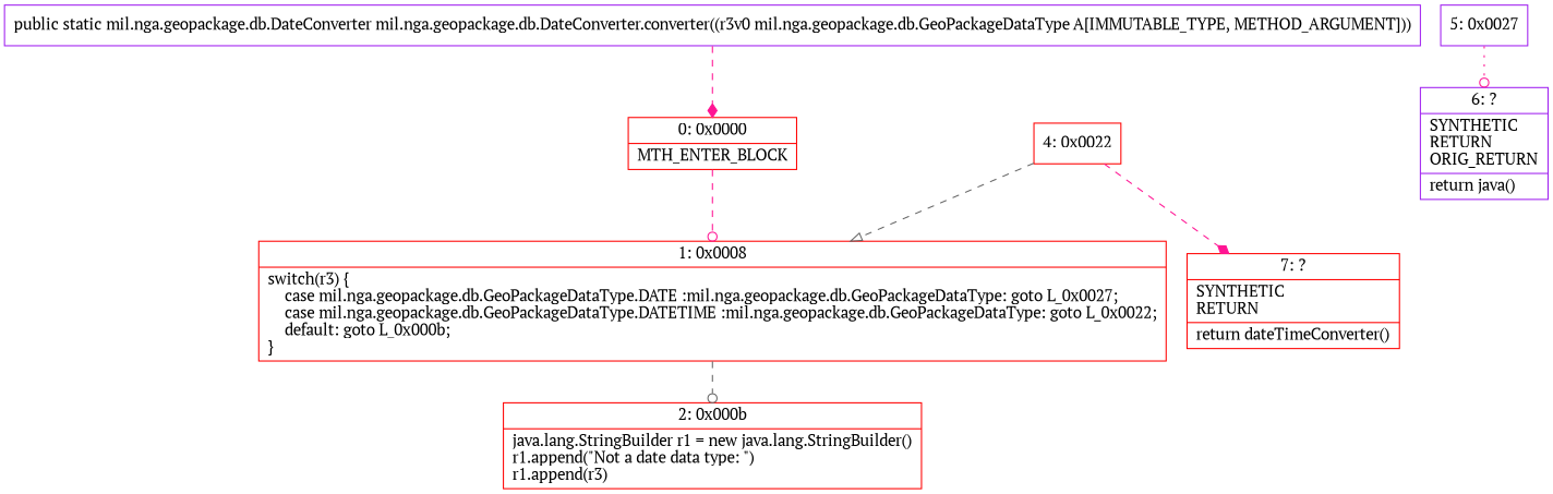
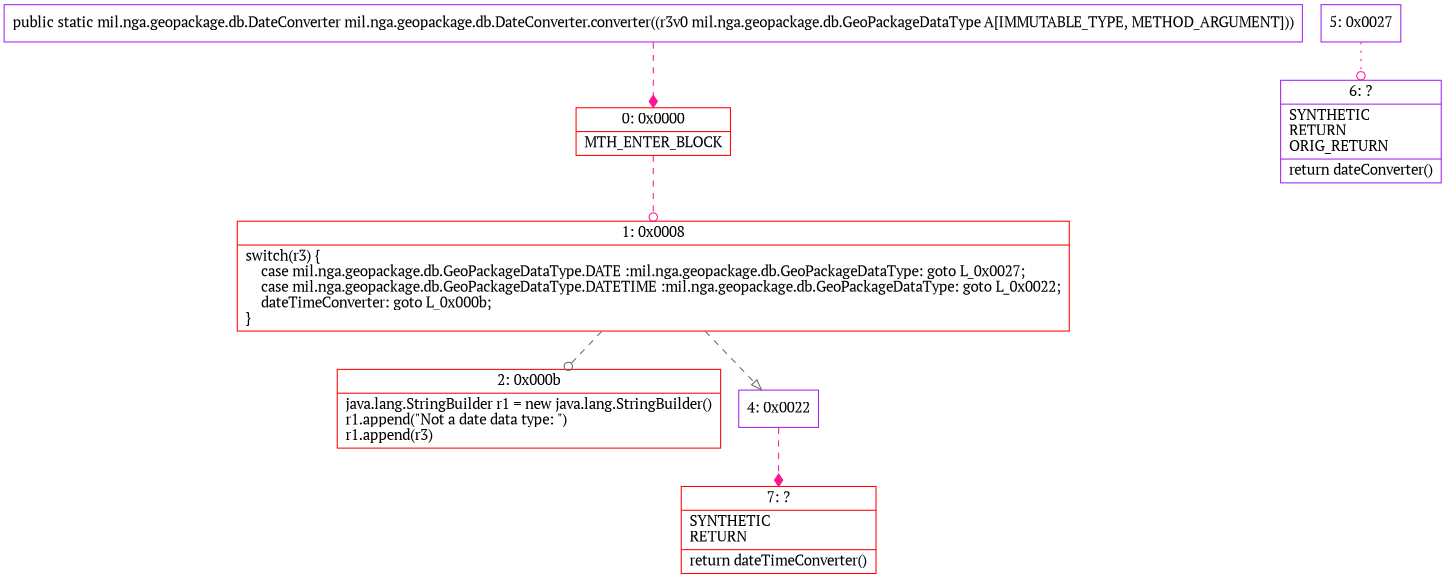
  digraph {
    fontname="PT Serif"
    node [color=red fontname="PT Serif" shape=record]
    edge [arrowhead=odot color=deeppink fontname="PT Serif" style=dashed]
    n1 [label="{0\:\ 0x0000|MTH_ENTER_BLOCK\l}"]
-   n2 [label="{1\:\ 0x0008|switch(r3) \{\l    case mil.nga.geopackage.db.GeoPackageDataType.DATE :mil.nga.geopackage.db.GeoPackageDataType: goto L_0x0027;\l    case mil.nga.geopackage.db.GeoPackageDataType.DATETIME :mil.nga.geopackage.db.GeoPackageDataType: goto L_0x0022;\l    default: goto L_0x000b;\l\}\l}"]
+   n2 [label="{1\:\ 0x0008|switch(r3) \{\l    case mil.nga.geopackage.db.GeoPackageDataType.DATE :mil.nga.geopackage.db.GeoPackageDataType: goto L_0x0027;\l    case mil.nga.geopackage.db.GeoPackageDataType.DATETIME :mil.nga.geopackage.db.GeoPackageDataType: goto L_0x0022;\l    dateTimeConverter: goto L_0x000b;\l\}\l}"]
    n3 [label="{2\:\ 0x000b|java.lang.StringBuilder r1 = new java.lang.StringBuilder()\lr1.append(\"Not a date data type: \")\lr1.append(r3)\l}"]
-   n4 [label="{4\:\ 0x0022}"]
+   n4 [color=purple label="{4\:\ 0x0022}"]
    n5 [label="{7\:\ ?|SYNTHETIC\lRETURN\l|return dateTimeConverter()\l}"]
    n6 [color=purple label="{5\:\ 0x0027}"]
-   n7 [color=purple label="{6\:\ ?|SYNTHETIC\lRETURN\lORIG_RETURN\l|return java()\l}"]
+   n7 [color=purple label="{6\:\ ?|SYNTHETIC\lRETURN\lORIG_RETURN\l|return dateConverter()\l}"]
    n8 [color=purple label="{public static mil.nga.geopackage.db.DateConverter mil.nga.geopackage.db.DateConverter.converter((r3v0 mil.nga.geopackage.db.GeoPackageDataType A[IMMUTABLE_TYPE, METHOD_ARGUMENT])) }"]
    n1 -> n2
    n2 -> n3 [color=gray40]
-   n4 -> n2 [arrowhead=onormal color=gray40]
+   n2 -> n4 [arrowhead=onormal color=gray40]
    n4 -> n5 [arrowhead=diamond]
    n6 -> n7 [style=dotted]
    n8 -> n1 [arrowhead=diamond]
  }
